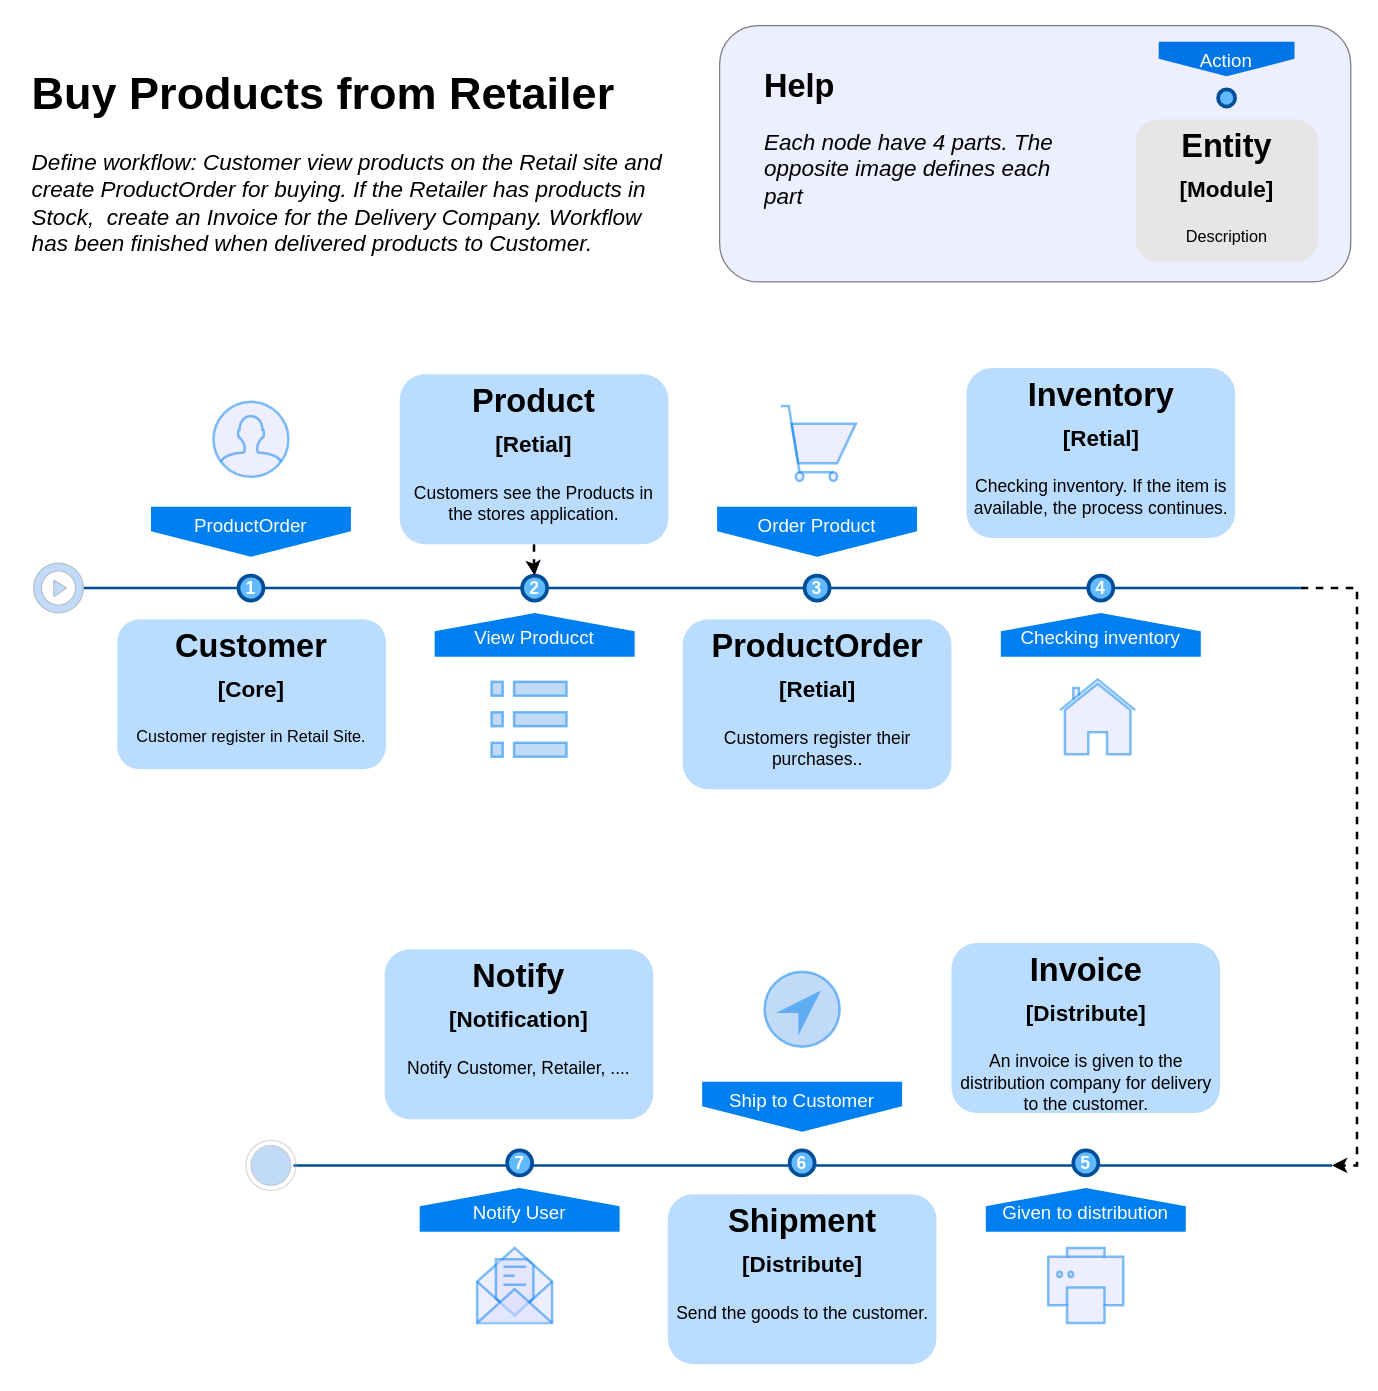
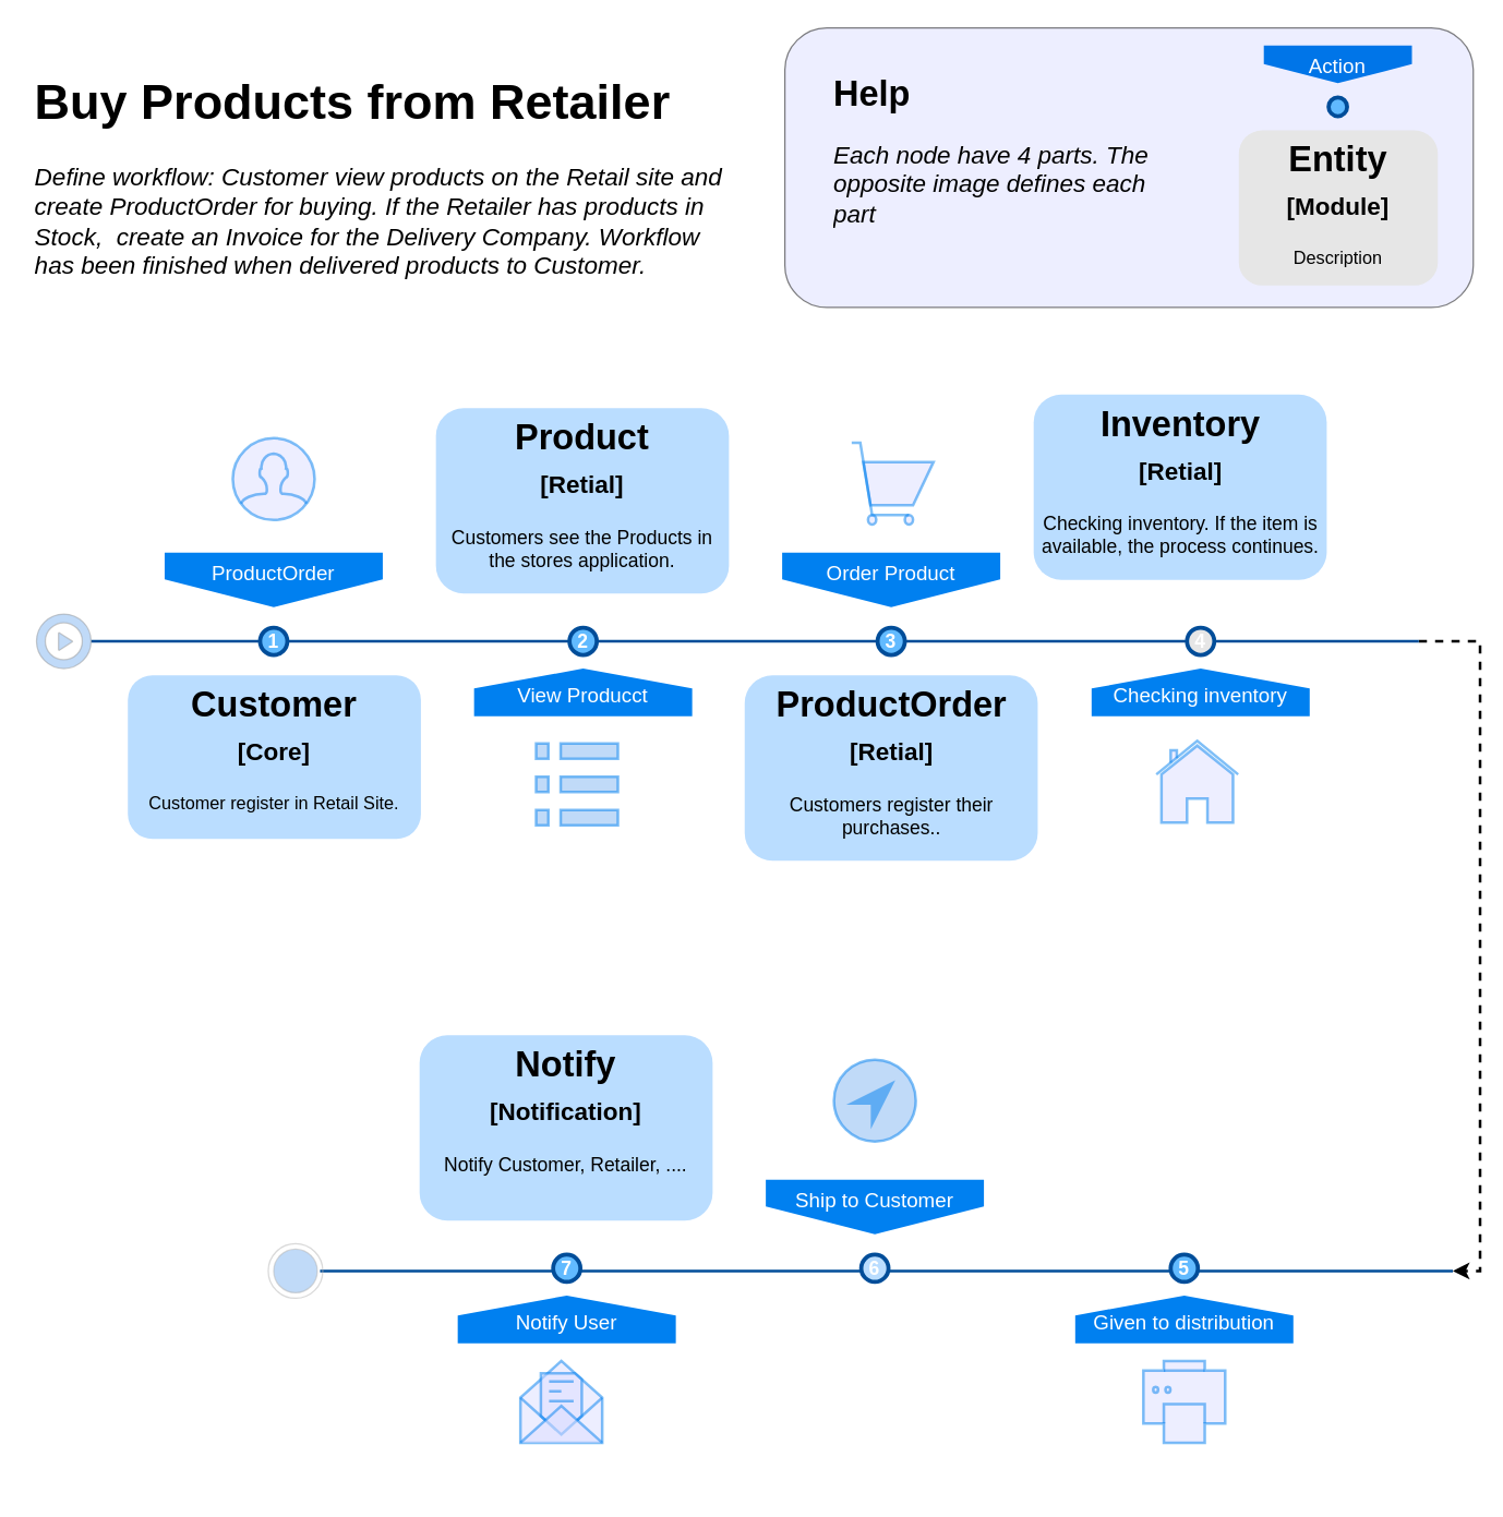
  <mxCell id="0" />
  <mxCell id="1" parent="0" />
  <mxCell id="2" value="" style="line;strokeWidth=2;html=1;fillColor=none;fontSize=28;fontColor=#004D99;strokeColor=#004D99;fontFamily=Helvetica;" vertex="1" parent="1"><mxGeometry x="234" y="927" width="831" height="10" as="geometry" /></mxCell>
  <mxCell id="3" style="edgeStyle=orthogonalEdgeStyle;rounded=0;sketch=0;orthogonalLoop=1;jettySize=auto;html=1;exitX=1;exitY=0.5;exitDx=0;exitDy=0;exitPerimeter=0;fontSize=14;entryX=1;entryY=0.5;entryDx=0;entryDy=0;entryPerimeter=0;strokeWidth=2;endArrow=classic;endFill=1;jumpStyle=none;dashed=1;fontFamily=Helvetica;" edge="1" parent="1" source="4" target="2"><mxGeometry relative="1" as="geometry"><mxPoint x="1063.471" y="686.529" as="targetPoint" /></mxGeometry></mxCell>
  <mxCell id="4" value="" style="line;strokeWidth=2;html=1;fillColor=none;fontSize=28;fontColor=#004D99;strokeColor=#004D99;fontFamily=Helvetica;" parent="1" vertex="1"><mxGeometry x="66" y="465" width="974" height="10" as="geometry" /></mxCell>
  <mxCell id="5" value="ProductOrder" style="shape=offPageConnector;whiteSpace=wrap;html=1;fillColor=#0080F0;fontSize=15;fontColor=#FFFFFF;size=0.509;verticalAlign=top;strokeColor=none;fontFamily=Helvetica;" parent="1" vertex="1"><mxGeometry x="120" y="405" width="160" height="40" as="geometry" /></mxCell>
  <mxCell id="6" value="&lt;span&gt;Order Product&lt;/span&gt;" style="shape=offPageConnector;whiteSpace=wrap;html=1;fillColor=#0080F0;fontSize=15;fontColor=#FFFFFF;size=0.509;verticalAlign=top;strokeColor=none;fontFamily=Helvetica;" parent="1" vertex="1"><mxGeometry x="573" y="405" width="160" height="40" as="geometry" /></mxCell>
  <mxCell id="7" value="&lt;span&gt;View Producct&lt;/span&gt;" style="shape=offPageConnector;whiteSpace=wrap;html=1;fillColor=#0080F0;fontSize=15;fontColor=#FFFFFF;size=0.418;flipV=1;verticalAlign=bottom;strokeColor=none;spacingBottom=4;fontFamily=Helvetica;" parent="1" vertex="1"><mxGeometry x="347" y="490" width="160" height="35" as="geometry" /></mxCell>
  <mxCell id="8" value="&lt;div&gt;&lt;br&gt;&lt;/div&gt;&lt;div&gt;Checking inventory&lt;/div&gt;" style="shape=offPageConnector;whiteSpace=wrap;html=1;fillColor=#0080F0;fontSize=15;fontColor=#FFFFFF;size=0.418;flipV=1;verticalAlign=bottom;strokeColor=none;spacingBottom=4;fontFamily=Helvetica;" parent="1" vertex="1"><mxGeometry x="800" y="490" width="160" height="35" as="geometry" /></mxCell>
  <mxCell id="9" value="1" style="ellipse;whiteSpace=wrap;html=1;fillColor=#61BAFF;fontSize=14;fontColor=#FFFFFF;strokeWidth=3;strokeColor=#004D99;fontStyle=1;fontFamily=Helvetica;" parent="1" vertex="1"><mxGeometry x="190" y="460" width="20" height="20" as="geometry" /></mxCell>
  <mxCell id="10" value="2" style="ellipse;whiteSpace=wrap;html=1;fillColor=#61BAFF;fontSize=14;fontColor=#FFFFFF;strokeWidth=3;strokeColor=#004D99;fontStyle=1;fontFamily=Helvetica;" parent="1" vertex="1"><mxGeometry x="417" y="460" width="20" height="20" as="geometry" /></mxCell>
  <mxCell id="11" value="3" style="ellipse;whiteSpace=wrap;html=1;fillColor=#61BAFF;fontSize=14;fontColor=#FFFFFF;strokeWidth=3;strokeColor=#004D99;fontStyle=1;fontFamily=Helvetica;" parent="1" vertex="1"><mxGeometry x="643" y="460" width="20" height="20" as="geometry" /></mxCell>
- <mxCell id="12" value="4" style="ellipse;whiteSpace=wrap;html=1;fillColor=#61BAFF;fontSize=14;fontColor=#FFFFFF;strokeWidth=3;strokeColor=#004D99;fontStyle=1;fontFamily=Helvetica;" parent="1" vertex="1"><mxGeometry x="870" y="460" width="20" height="20" as="geometry" /></mxCell>
+ <mxCell id="12" value="4" style="ellipse;whiteSpace=wrap;html=1;fillColor=#e6e6e6;fontSize=14;fontColor=#FFFFFF;strokeWidth=3;strokeColor=#004D99;fontStyle=1;fontFamily=Helvetica;" parent="1" vertex="1"><mxGeometry x="870" y="460" width="20" height="20" as="geometry" /></mxCell>
  <mxCell id="13" value="&lt;h1&gt;Customer&lt;br&gt;&lt;font style=&quot;font-size: 18px;&quot;&gt;[Core]&lt;/font&gt;&lt;/h1&gt;&lt;p&gt;Customer register in Retail Site.&lt;/p&gt;" style="text;html=1;spacing=5;spacingTop=-20;whiteSpace=wrap;overflow=hidden;strokeColor=none;strokeWidth=3;fillColor=#BADDFF;fontSize=13;fontColor=#000000;align=center;rounded=1;fontFamily=Helvetica;" parent="1" vertex="1"><mxGeometry x="93" y="495" width="215" height="120" as="geometry" /></mxCell>
- <mxCell id="14" value="" style="edgeStyle=orthogonalEdgeStyle;rounded=0;sketch=0;jumpStyle=none;orthogonalLoop=1;jettySize=auto;html=1;dashed=1;strokeWidth=2;fontSize=14;endArrow=classic;endFill=1;fontFamily=Helvetica;" edge="1" parent="1" source="15" target="10"><mxGeometry relative="1" as="geometry" /></mxCell>
  <mxCell id="15" value="&lt;h1 style=&quot;&quot;&gt;&lt;font style=&quot;font-size: 26px;&quot;&gt;Product&lt;/font&gt;&lt;br&gt;&lt;font style=&quot;font-size: 18px;&quot;&gt;[Retial]&lt;/font&gt;&lt;/h1&gt;&lt;p style=&quot;&quot;&gt;&lt;font style=&quot;font-size: 14px;&quot;&gt;Customers see the Products in the stores application.&lt;/font&gt;&lt;/p&gt;" style="text;html=1;spacing=5;spacingTop=-20;whiteSpace=wrap;overflow=hidden;strokeColor=none;strokeWidth=3;fillColor=#BADDFF;fontSize=13;fontColor=#000000;align=center;rounded=1;fontFamily=Helvetica;" parent="1" vertex="1"><mxGeometry x="319" y="299" width="215" height="136" as="geometry" /></mxCell>
  <mxCell id="16" value="" style="rounded=1;whiteSpace=wrap;html=1;fontSize=18;opacity=50;fillColor=#DBDEFF;fontFamily=Helvetica;" vertex="1" parent="1"><mxGeometry x="575" y="20" width="505" height="205" as="geometry" /></mxCell>
  <mxCell id="17" value="&lt;h1 style=&quot;font-size: 26px;&quot;&gt;&lt;font style=&quot;font-size: 26px;&quot;&gt;Help&lt;/font&gt;&lt;/h1&gt;&lt;p style=&quot;&quot;&gt;&lt;font style=&quot;font-size: 18px;&quot;&gt;&lt;i&gt;Each node have 4 parts. The opposite image defines each part&amp;nbsp;&lt;/i&gt;&lt;/font&gt;&lt;/p&gt;" style="text;html=1;strokeColor=none;fillColor=none;spacing=5;spacingTop=-20;whiteSpace=wrap;overflow=hidden;rounded=0;fontSize=18;opacity=50;fontFamily=Helvetica;" vertex="1" parent="1"><mxGeometry x="606" y="47" width="246" height="148" as="geometry" /></mxCell>
  <mxCell id="18" value="" style="group;fontFamily=Helvetica;" vertex="1" connectable="0" parent="1"><mxGeometry x="908" y="33" width="146" height="176" as="geometry" /></mxCell>
  <mxCell id="19" value="Action" style="shape=offPageConnector;whiteSpace=wrap;html=1;fillColor=#0075E8;fontSize=15;fontColor=#FFFFFF;size=0.509;verticalAlign=top;strokeColor=none;fontFamily=Helvetica;" vertex="1" parent="18"><mxGeometry x="18.335" width="108.651" height="27.608" as="geometry" /></mxCell>
  <mxCell id="20" value="" style="ellipse;whiteSpace=wrap;html=1;fillColor=#61BAFF;fontSize=28;fontColor=#004D99;strokeWidth=3;strokeColor=#004D99;fontFamily=Helvetica;" vertex="1" parent="18"><mxGeometry x="65.87" y="37.961" width="13.581" height="13.804" as="geometry" /></mxCell>
  <mxCell id="21" value="&lt;h1&gt;Entity&lt;br&gt;&lt;font style=&quot;font-size: 18px;&quot;&gt;[Module]&lt;/font&gt;&lt;/h1&gt;&lt;p&gt;Description&lt;/p&gt;" style="text;html=1;spacing=5;spacingTop=-20;whiteSpace=wrap;overflow=hidden;strokeColor=none;strokeWidth=3;fillColor=#E6E6E6;fontSize=13;fontColor=#000000;align=center;rounded=1;fontFamily=Helvetica;" vertex="1" parent="18"><mxGeometry y="62.118" width="146" height="113.882" as="geometry" /></mxCell>
  <mxCell id="22" value="&lt;h1&gt;Buy Products from Retailer&lt;/h1&gt;&lt;p&gt;&lt;i&gt;Define workflow: Customer view products on the Retail site and create ProductOrder for buying. If the Retailer has products in Stock,&amp;nbsp; create an Invoice for the Delivery Company. Workflow has been finished when delivered products to Customer.&lt;/i&gt;&lt;/p&gt;" style="text;html=1;strokeColor=none;fillColor=none;spacing=5;spacingTop=-20;whiteSpace=wrap;overflow=hidden;rounded=0;fontSize=18;opacity=50;align=left;fontFamily=Helvetica;" vertex="1" parent="1"><mxGeometry x="20" y="39" width="513" height="188" as="geometry" /></mxCell>
  <mxCell id="23" value="&lt;h1 style=&quot;&quot;&gt;&lt;font style=&quot;font-size: 26px;&quot;&gt;ProductOrder&lt;/font&gt;&lt;br&gt;&lt;font style=&quot;font-size: 18px;&quot;&gt;[Retial]&lt;/font&gt;&lt;/h1&gt;&lt;p style=&quot;&quot;&gt;&lt;font style=&quot;font-size: 14px;&quot;&gt;Customers register their purchases..&lt;/font&gt;&lt;/p&gt;" style="text;html=1;spacing=5;spacingTop=-20;whiteSpace=wrap;overflow=hidden;strokeColor=none;strokeWidth=3;fillColor=#BADDFF;fontSize=13;fontColor=#000000;align=center;rounded=1;fontFamily=Helvetica;" vertex="1" parent="1"><mxGeometry x="545.5" y="495" width="215" height="136" as="geometry" /></mxCell>
- <mxCell id="24" value="&lt;h1 style=&quot;&quot;&gt;Inventory&lt;br&gt;&lt;font style=&quot;font-size: 18px;&quot;&gt;[Retial]&lt;/font&gt;&lt;/h1&gt;&lt;p style=&quot;&quot;&gt;&lt;font style=&quot;font-size: 14px;&quot;&gt;Checking inventory. If the item is available, the process continues.&lt;/font&gt;&lt;/p&gt;" style="text;html=1;spacing=5;spacingTop=-20;whiteSpace=wrap;overflow=hidden;strokeColor=none;strokeWidth=3;fillColor=#BADDFF;fontSize=13;fontColor=#000000;align=center;rounded=1;fontFamily=Helvetica;" vertex="1" parent="1"><mxGeometry x="772.5" y="294" width="215" height="136" as="geometry" /></mxCell>
+ <mxCell id="24" value="&lt;h1 style=&quot;&quot;&gt;Inventory&lt;br&gt;&lt;font style=&quot;font-size: 18px;&quot;&gt;[Retial]&lt;/font&gt;&lt;/h1&gt;&lt;p style=&quot;&quot;&gt;&lt;font style=&quot;font-size: 14px;&quot;&gt;Checking inventory. If the item is available, the process continues.&lt;/font&gt;&lt;/p&gt;" style="text;html=1;spacing=5;spacingTop=-20;whiteSpace=wrap;overflow=hidden;strokeColor=none;strokeWidth=3;fillColor=#BADDFF;fontSize=13;fontColor=#000000;align=center;rounded=1;fontFamily=Helvetica;" vertex="1" parent="1"><mxGeometry x="757.5" y="289" width="215" height="136" as="geometry" /></mxCell>
  <mxCell id="25" value="&lt;span&gt;Ship to Customer&lt;/span&gt;" style="shape=offPageConnector;whiteSpace=wrap;html=1;fillColor=#0080F0;fontSize=15;fontColor=#FFFFFF;size=0.509;verticalAlign=top;strokeColor=none;fontFamily=Helvetica;" vertex="1" parent="1"><mxGeometry x="561" y="865" width="160" height="40" as="geometry" /></mxCell>
  <mxCell id="26" value="Notify User" style="shape=offPageConnector;whiteSpace=wrap;html=1;fillColor=#0080F0;fontSize=15;fontColor=#FFFFFF;size=0.418;flipV=1;verticalAlign=bottom;strokeColor=none;spacingBottom=4;fontFamily=Helvetica;" vertex="1" parent="1"><mxGeometry x="335" y="950" width="160" height="35" as="geometry" /></mxCell>
  <mxCell id="27" value="Given to distribution" style="shape=offPageConnector;whiteSpace=wrap;html=1;fillColor=#0080F0;fontSize=15;fontColor=#FFFFFF;size=0.418;flipV=1;verticalAlign=bottom;strokeColor=none;spacingBottom=4;fontFamily=Helvetica;" vertex="1" parent="1"><mxGeometry x="788" y="950" width="160" height="35" as="geometry" /></mxCell>
  <mxCell id="28" value="7" style="ellipse;whiteSpace=wrap;html=1;fillColor=#61BAFF;fontSize=14;fontColor=#FFFFFF;strokeWidth=3;strokeColor=#004D99;fontStyle=1;fontFamily=Helvetica;" vertex="1" parent="1"><mxGeometry x="405" y="920" width="20" height="20" as="geometry" /></mxCell>
- <mxCell id="29" value="6" style="ellipse;whiteSpace=wrap;html=1;fillColor=#61BAFF;fontSize=14;fontColor=#FFFFFF;strokeWidth=3;strokeColor=#004D99;fontStyle=1;fontFamily=Helvetica;" vertex="1" parent="1"><mxGeometry x="631" y="920" width="20" height="20" as="geometry" /></mxCell>
+ <mxCell id="29" value="6" style="ellipse;whiteSpace=wrap;html=1;fillColor=#baddff;fontSize=14;fontColor=#FFFFFF;strokeWidth=3;strokeColor=#004D99;fontStyle=1;fontFamily=Helvetica;" vertex="1" parent="1"><mxGeometry x="631" y="920" width="20" height="20" as="geometry" /></mxCell>
  <mxCell id="30" value="5" style="ellipse;whiteSpace=wrap;html=1;fillColor=#61BAFF;fontSize=14;fontColor=#FFFFFF;strokeWidth=3;strokeColor=#004D99;fontStyle=1;fontFamily=Helvetica;" vertex="1" parent="1"><mxGeometry x="858" y="920" width="20" height="20" as="geometry" /></mxCell>
  <mxCell id="31" value="&lt;h1 style=&quot;&quot;&gt;&lt;font style=&quot;font-size: 26px;&quot;&gt;Notify&lt;/font&gt;&lt;br&gt;&lt;font style=&quot;font-size: 18px;&quot;&gt;[Notification]&lt;br&gt;&lt;/font&gt;&lt;/h1&gt;&lt;p style=&quot;&quot;&gt;&lt;font style=&quot;font-size: 14px;&quot;&gt;Notify Customer, Retailer, ....&lt;/font&gt;&lt;/p&gt;" style="text;html=1;spacing=5;spacingTop=-20;whiteSpace=wrap;overflow=hidden;strokeColor=none;strokeWidth=3;fillColor=#BADDFF;fontSize=13;fontColor=#000000;align=center;rounded=1;fontFamily=Helvetica;" vertex="1" parent="1"><mxGeometry x="307" y="759" width="215" height="136" as="geometry" /></mxCell>
- <mxCell id="32" value="&lt;h1 style=&quot;&quot;&gt;&lt;font style=&quot;font-size: 26px;&quot;&gt;Shipment&lt;/font&gt;&lt;br&gt;&lt;font style=&quot;font-size: 18px;&quot;&gt;[Distribute]&lt;/font&gt;&lt;/h1&gt;&lt;p style=&quot;&quot;&gt;&lt;font style=&quot;font-size: 14px;&quot;&gt;Send the goods to the customer.&lt;/font&gt;&lt;/p&gt;" style="text;html=1;spacing=5;spacingTop=-20;whiteSpace=wrap;overflow=hidden;strokeColor=none;strokeWidth=3;fillColor=#BADDFF;fontSize=13;fontColor=#000000;align=center;rounded=1;fontFamily=Helvetica;" vertex="1" parent="1"><mxGeometry x="533.5" y="955" width="215" height="136" as="geometry" /></mxCell>
- <mxCell id="33" value="&lt;h1 style=&quot;&quot;&gt;&lt;font style=&quot;font-size: 26px;&quot;&gt;Invoice&lt;/font&gt;&lt;br&gt;&lt;font style=&quot;font-size: 18px;&quot;&gt;[Distribute]&lt;br&gt;&lt;/font&gt;&lt;/h1&gt;&lt;p style=&quot;&quot;&gt;&lt;font style=&quot;font-size: 14px;&quot;&gt;An invoice is given to the distribution company for delivery to the customer.&lt;/font&gt;&lt;/p&gt;" style="text;html=1;spacing=5;spacingTop=-20;whiteSpace=wrap;overflow=hidden;strokeColor=none;strokeWidth=3;fillColor=#BADDFF;fontSize=13;fontColor=#000000;align=center;rounded=1;fontFamily=Helvetica;" vertex="1" parent="1"><mxGeometry x="760.5" y="754" width="215" height="136" as="geometry" /></mxCell>
  <mxCell id="34" value="" style="ellipse;html=1;shape=endState;fillColor=#82B6F1;strokeColor=#B3B3B3;fontSize=14;fontColor=#FFFFFF;opacity=50;fontFamily=Helvetica;" vertex="1" parent="1"><mxGeometry x="196" y="912" width="40" height="40" as="geometry" /></mxCell>
  <mxCell id="35" value="" style="sketch=0;html=1;aspect=fixed;strokeColor=#999999;shadow=0;align=center;verticalAlign=top;fillColor=#82B6F1;shape=mxgraph.gcp2.play_start;fontSize=14;fontColor=#FFFFFF;opacity=50;fontFamily=Helvetica;" vertex="1" parent="1"><mxGeometry x="26" y="450" width="40" height="40" as="geometry" /></mxCell>
  <mxCell id="36" value="" style="html=1;verticalLabelPosition=bottom;align=center;labelBackgroundColor=#ffffff;verticalAlign=top;strokeWidth=2;strokeColor=#0080F0;shadow=0;dashed=0;shape=mxgraph.ios7.icons.preferences;pointerEvents=1;fontFamily=Helvetica;fontSize=14;fontColor=#FFFFFF;fillColor=#82B6F1;opacity=50;" vertex="1" parent="1"><mxGeometry x="392.5" y="545" width="60" height="60" as="geometry" /></mxCell>
  <mxCell id="37" value="" style="html=1;verticalLabelPosition=bottom;align=center;labelBackgroundColor=#ffffff;verticalAlign=top;strokeWidth=2;strokeColor=#0080F0;shadow=0;dashed=0;shape=mxgraph.ios7.icons.location_2;fontFamily=Helvetica;fontSize=14;fontColor=#FFFFFF;fillColor=#82B6F1;opacity=50;" vertex="1" parent="1"><mxGeometry x="611" y="777" width="60" height="60" as="geometry" /></mxCell>
  <mxCell id="38" value="" style="html=1;verticalLabelPosition=bottom;align=center;labelBackgroundColor=#ffffff;verticalAlign=top;strokeWidth=2;strokeColor=#0080F0;shadow=0;dashed=0;shape=mxgraph.ios7.icons.shopping_cart;fontFamily=Helvetica;fontSize=14;fontColor=#FFFFFF;fillColor=#DBDEFF;opacity=50;" vertex="1" parent="1"><mxGeometry x="624" y="324.35" width="60" height="60" as="geometry" /></mxCell>
  <mxCell id="39" value="" style="html=1;verticalLabelPosition=bottom;align=center;labelBackgroundColor=#ffffff;verticalAlign=top;strokeWidth=2;strokeColor=#0080F0;shadow=0;dashed=0;shape=mxgraph.ios7.icons.user;fontFamily=Helvetica;fontSize=14;fontColor=#FFFFFF;fillColor=#DBDEFF;opacity=50;" vertex="1" parent="1"><mxGeometry x="170" y="321" width="60" height="60" as="geometry" /></mxCell>
  <mxCell id="40" value="" style="html=1;verticalLabelPosition=bottom;align=center;labelBackgroundColor=#ffffff;verticalAlign=top;strokeWidth=2;strokeColor=#0080F0;shadow=0;dashed=0;shape=mxgraph.ios7.icons.envelope_(message);fontFamily=Helvetica;fontSize=14;fontColor=#FFFFFF;fillColor=#DBDEFF;opacity=50;" vertex="1" parent="1"><mxGeometry x="381" y="998" width="60" height="60" as="geometry" /></mxCell>
  <mxCell id="41" value="" style="html=1;verticalLabelPosition=bottom;align=center;labelBackgroundColor=#ffffff;verticalAlign=top;strokeWidth=2;strokeColor=#0080F0;shadow=0;dashed=0;shape=mxgraph.ios7.icons.home;fontFamily=Helvetica;fontSize=14;fontColor=#FFFFFF;fillColor=#DBDEFF;opacity=50;" vertex="1" parent="1"><mxGeometry x="847.5" y="543" width="60" height="60" as="geometry" /></mxCell>
  <mxCell id="42" value="" style="html=1;verticalLabelPosition=bottom;align=center;labelBackgroundColor=#ffffff;verticalAlign=top;strokeWidth=2;strokeColor=#0080F0;shadow=0;dashed=0;shape=mxgraph.ios7.icons.printer;fontFamily=Helvetica;fontSize=14;fontColor=#FFFFFF;fillColor=#DBDEFF;opacity=50;" vertex="1" parent="1"><mxGeometry x="838" y="998" width="60" height="60" as="geometry" /></mxCell>
